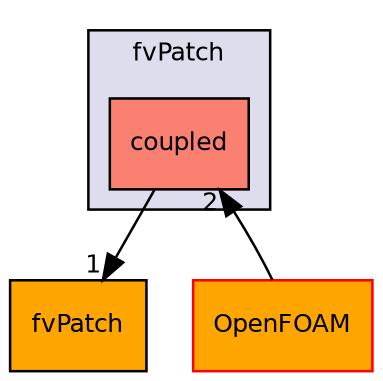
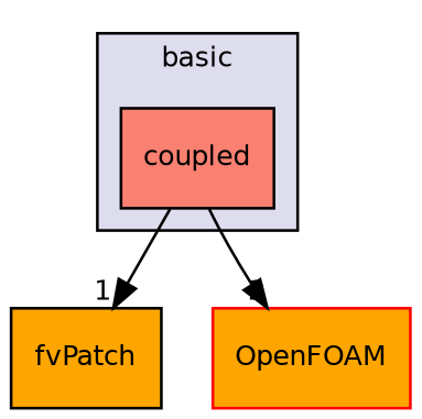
  digraph {
    compound=true
    node [fillcolor=orange fontname=Helvetica fontsize=10 shape=box style=filled]
    edge [labeldistance=1.5 labelfontname=Helvetica labelfontsize=10]
    n1 [fillcolor=salmon label=coupled pencolor=black]
    n2 [label=fvPatch]
    n3 [color=red label=OpenFOAM]
    subgraph cluster_1 {
      bgcolor="#ddddee"
      fontname=Helvetica
      fontsize=10
-     label=fvPatch
+     label=basic
      pencolor=black
      n1
    }
    n1 -> n2 [headlabel=1]
-   n3 -> n1 [headlabel=2]
+   n1 -> n3 [headlabel=2]
  }
